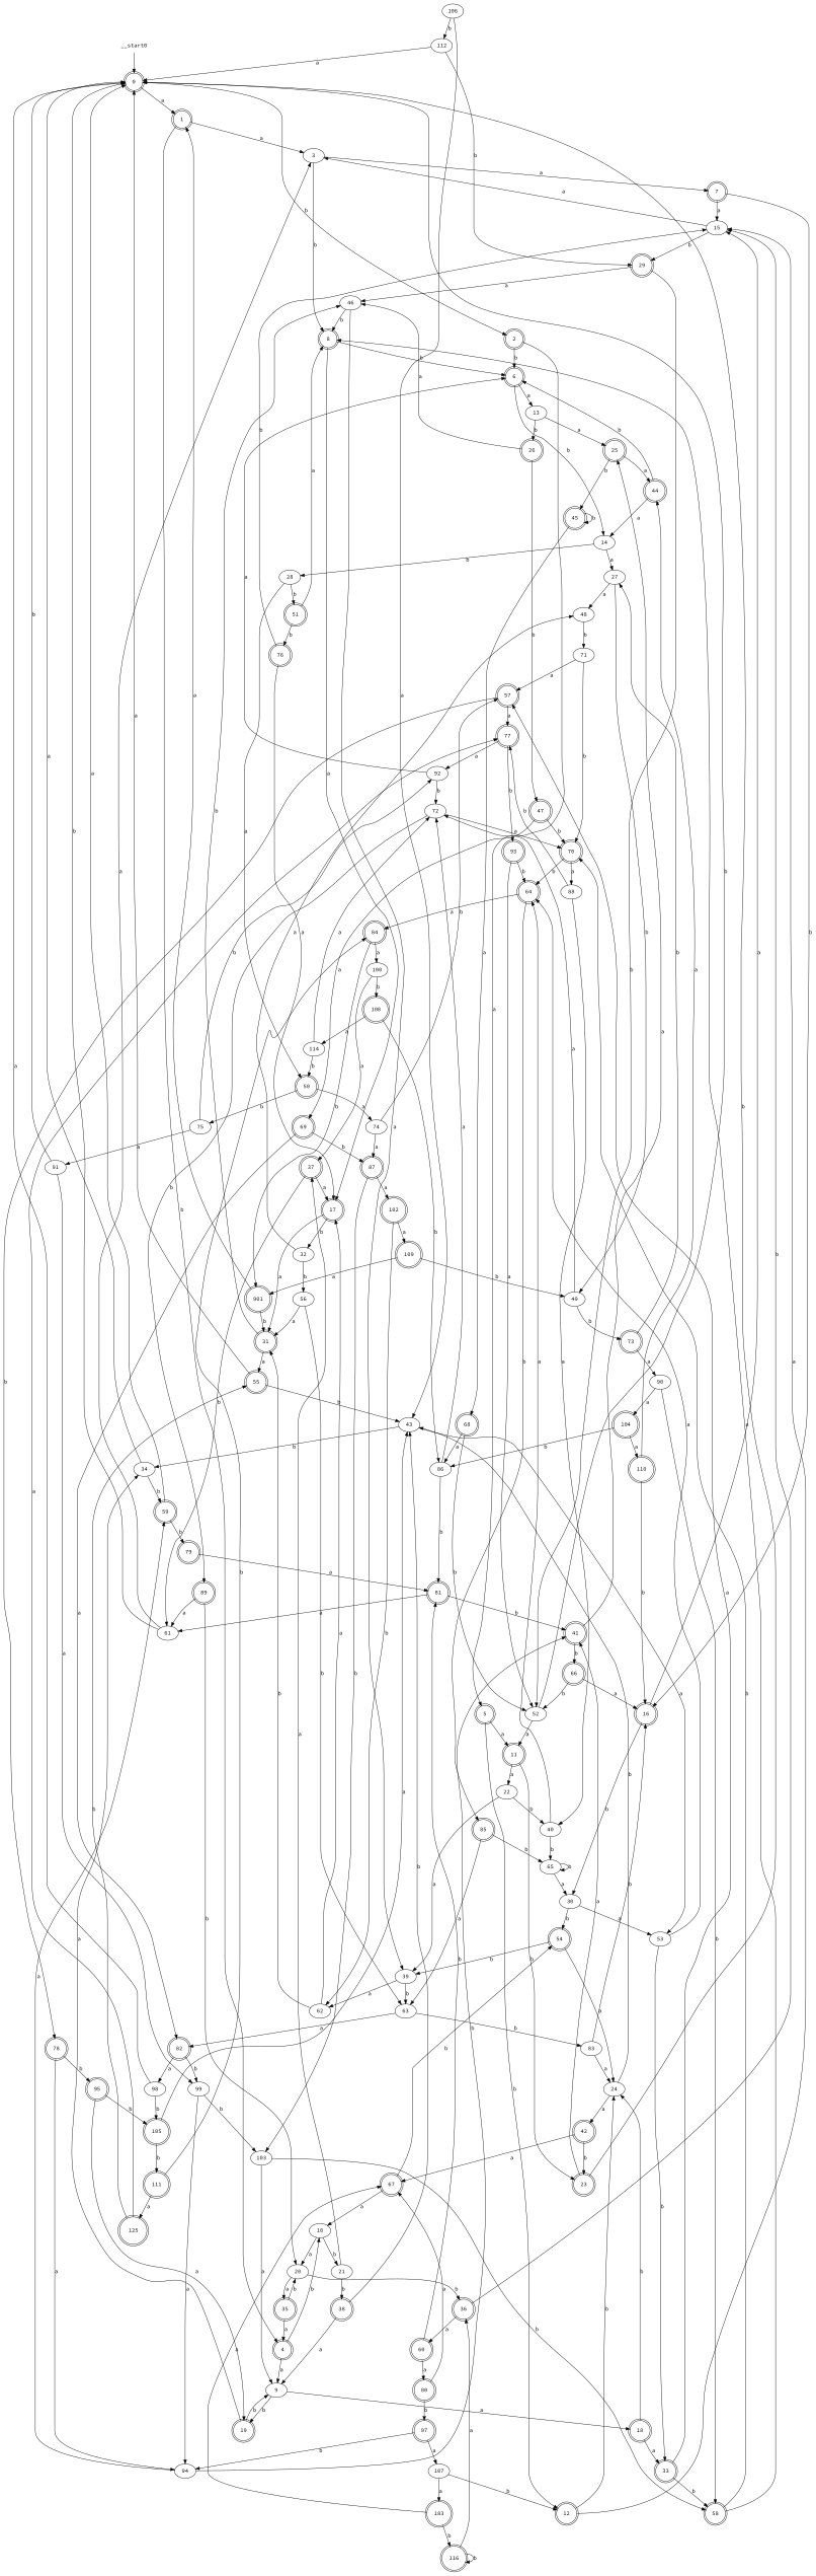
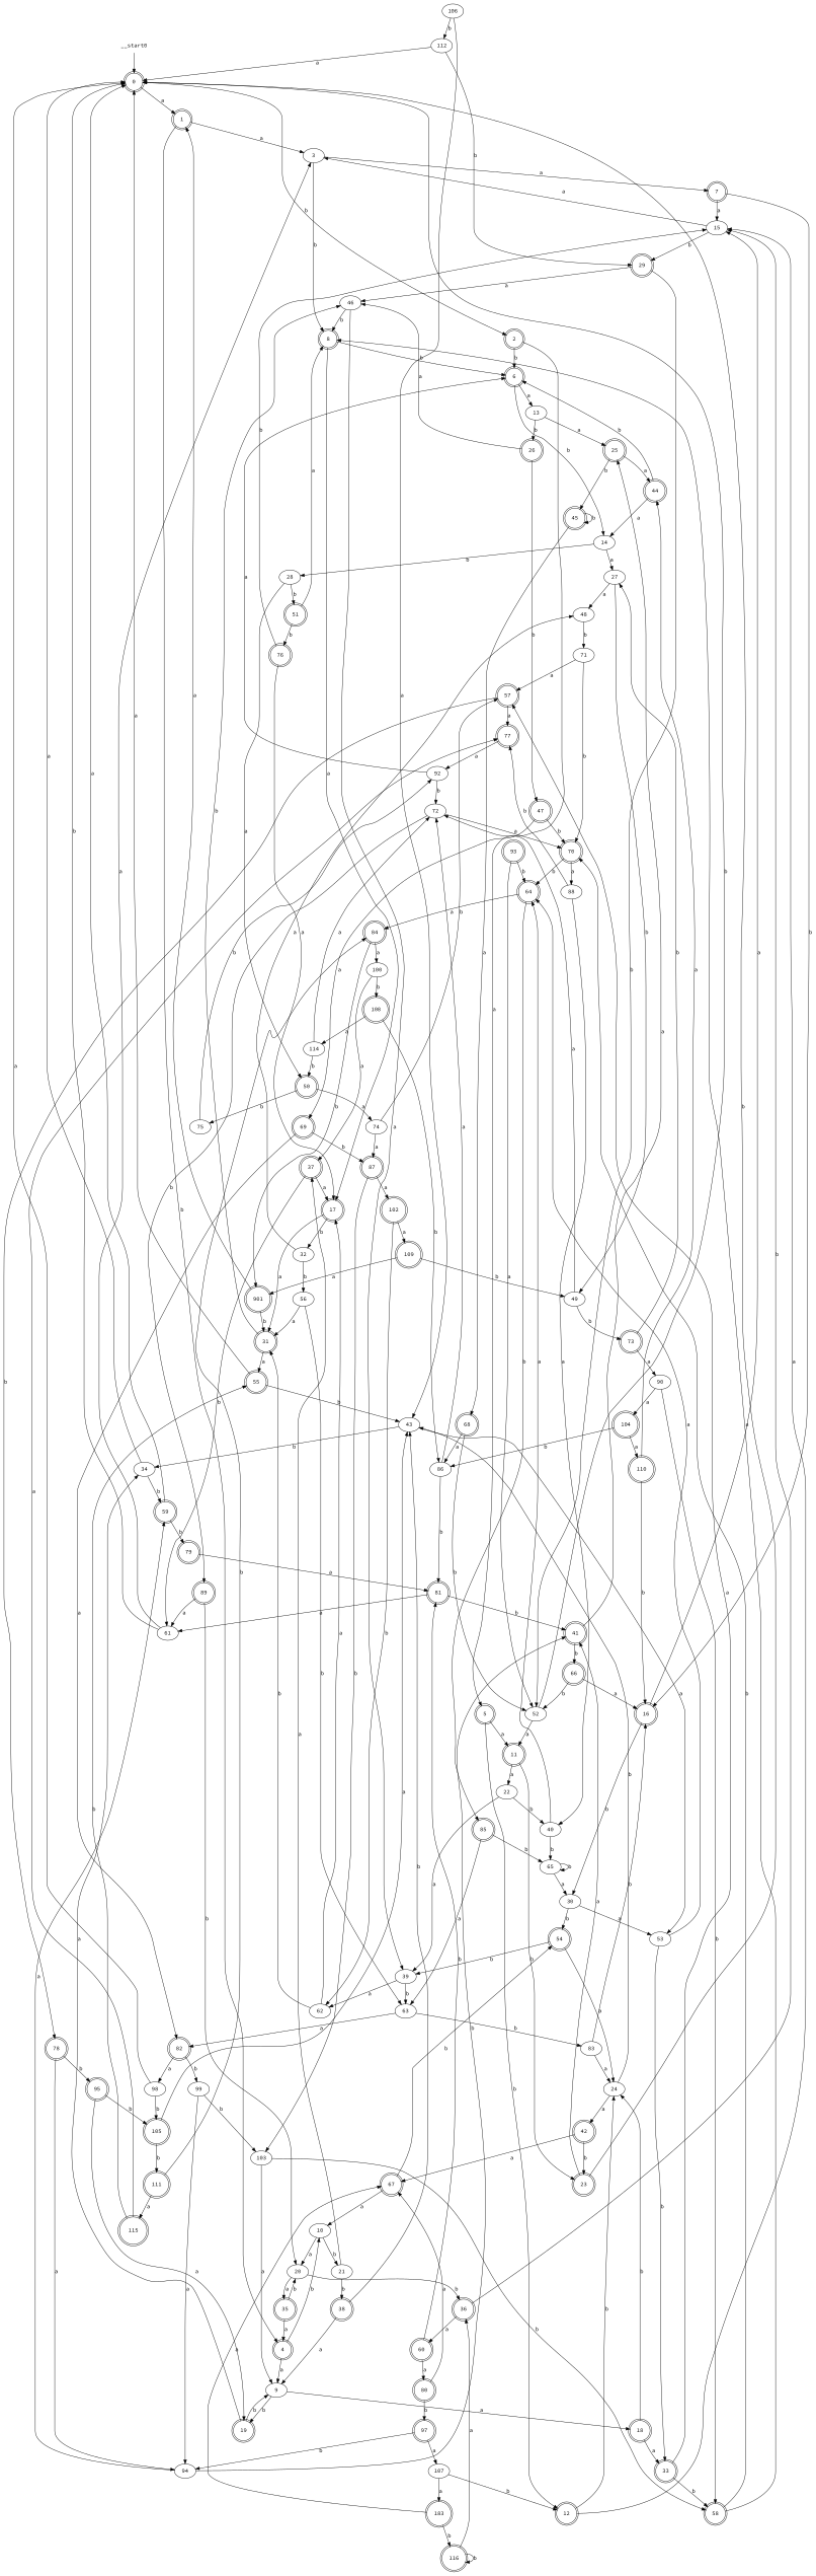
  digraph {
    fontname="Source Code Pro"
    node [fontname="Source Code Pro" shape=doublecircle]
    edge [fontname="Source Code Pro"]
    __start0 [shape=none]
    0
    1
    2
    3 [shape=""]
    4
    5
    6
    7
    8
    9 [shape=""]
    10 [shape=""]
    11
    12
    13 [shape=""]
    14 [shape=""]
    15 [shape=""]
    16
    17
    18
    19
    20 [shape=""]
    21 [shape=""]
    22 [shape=""]
    23
    24 [shape=""]
    25
    26
    27 [shape=""]
    28 [shape=""]
    29
    30 [shape=""]
    31
    32 [shape=""]
    33
    34 [shape=""]
    35
    36
    37
    38
    39 [shape=""]
    40 [shape=""]
    41
    42
    43 [shape=""]
    44
    45
    46 [shape=""]
    47
    48 [shape=""]
    49 [shape=""]
    50
    51
    52 [shape=""]
    53 [shape=""]
    54
    55
    56 [shape=""]
    57
    58
    59
    60
    61 [shape=""]
    62 [shape=""]
    63 [shape=""]
    64
    65 [shape=""]
    66
    67
    68
    69
    70
    71 [shape=""]
    72 [shape=""]
    73
    74 [shape=""]
    75 [shape=""]
    76
    77
    78
    79
    80
    81
    82
    83 [shape=""]
    84
    85
    86 [shape=""]
    87
    88 [shape=""]
    89
    90 [shape=""]
-   91 [shape=""]
    92 [shape=""]
    93
    94 [shape=""]
    95
    97
    98 [shape=""]
    99 [shape=""]
    100 [shape=""]
    n102 [label=901]
    102
    103 [shape=""]
    104
    105
    107 [shape=""]
    108
    109
    110
    111
    106 [shape=""]
    112 [shape=""]
    n114 [label=183]
    114 [shape=""]
-   115 [label=125]
+   115
    116
    __start0 -> 0
    0 -> 1 [label=a]
    0 -> 2 [label=b]
    1 -> 3 [label=a]
    1 -> 4 [label=b]
    2 -> 5 [label=a]
    2 -> 6 [label=b]
    3 -> 7 [label=a]
    3 -> 8 [label=b]
    4 -> 9 [label=a]
    4 -> 10 [label=b]
    5 -> 11 [label=a]
    5 -> 12 [label=b]
    6 -> 13 [label=a]
    6 -> 14 [label=b]
    7 -> 15 [label=a]
    7 -> 16 [label=b]
    8 -> 6 [label=b]
    8 -> 17 [label=a]
    9 -> 18 [label=a]
    9 -> 19 [label=b]
    10 -> 20 [label=a]
    10 -> 21 [label=b]
    11 -> 22 [label=a]
    11 -> 23 [label=b]
    12 -> 15 [label=a]
    12 -> 24 [label=b]
    13 -> 25 [label=a]
    13 -> 26 [label=b]
    14 -> 27 [label=a]
    14 -> 28 [label=b]
    15 -> 3 [label=a]
    15 -> 29 [label=b]
    16 -> 15 [label=a]
    16 -> 30 [label=b]
    17 -> 31 [label=a]
    17 -> 32 [label=b]
    18 -> 24 [label=b]
    18 -> 33 [label=a]
    19 -> 9 [label=b]
    19 -> 34 [label=a]
    20 -> 35 [label=a]
    20 -> 36 [label=b]
    21 -> 37 [label=a]
    21 -> 38 [label=b]
    22 -> 39 [label=a]
    22 -> 40 [label=b]
    23 -> 0 [label=b]
    23 -> 41 [label=a]
    24 -> 42 [label=a]
    24 -> 43 [label=b]
    25 -> 44 [label=a]
    25 -> 45 [label=b]
    26 -> 46 [label=a]
    26 -> 47 [label=b]
    27 -> 48 [label=a]
    27 -> 49 [label=b]
    28 -> 50 [label=a]
    28 -> 51 [label=b]
    29 -> 46 [label=a]
    29 -> 52 [label=b]
    30 -> 53 [label=a]
    30 -> 54 [label=b]
    31 -> 46 [label=b]
    31 -> 55 [label=a]
    32 -> 48 [label=a]
    32 -> 56 [label=b]
    33 -> 57 [label=a]
    33 -> 58 [label=b]
    34 -> 0 [label=a]
    34 -> 59 [label=b]
    35 -> 4 [label=a]
    35 -> 20 [label=b]
    36 -> 15 [label=b]
    36 -> 60 [label=a]
    37 -> 17 [label=a]
    37 -> 61 [label=b]
    38 -> 9 [label=a]
    38 -> 43 [label=b]
    39 -> 62 [label=a]
    39 -> 63 [label=b]
    40 -> 64 [label=a]
    40 -> 65 [label=b]
    41 -> 25 [label=a]
    41 -> 66 [label=b]
    42 -> 23 [label=b]
    42 -> 67 [label=a]
    43 -> 34 [label=b]
    43 -> 53 [label=a]
    44 -> 6 [label=b]
    44 -> 14 [label=a]
    45 -> 45 [label=b]
    45 -> 68 [label=a]
    46 -> 8 [label=b]
    46 -> 39 [label=a]
    47 -> 69 [label=a]
    47 -> 70 [label=b]
    48 -> 71 [label=b]
    49 -> 72 [label=a]
    49 -> 73 [label=b]
    50 -> 74 [label=a]
    50 -> 75 [label=b]
    51 -> 8 [label=a]
    51 -> 76 [label=b]
    52 -> 0 [label=b]
    52 -> 11 [label=a]
    53 -> 33 [label=b]
    53 -> 64 [label=a]
    54 -> 24 [label=a]
    54 -> 39 [label=b]
    55 -> 0 [label=a]
    55 -> 43 [label=b]
    56 -> 31 [label=a]
    56 -> 63 [label=b]
    57 -> 77 [label=a]
    57 -> 78 [label=b]
    58 -> 8 [label=a]
    58 -> 70 [label=b]
    59 -> 0 [label=a]
    59 -> 79 [label=b]
    60 -> 80 [label=a]
    60 -> 81 [label=b]
    61 -> 0 [label=b]
    61 -> 3 [label=a]
    62 -> 17 [label=a]
    62 -> 31 [label=b]
    63 -> 82 [label=a]
    63 -> 83 [label=b]
    64 -> 84 [label=a]
    64 -> 85 [label=b]
    65 -> 30 [label=a]
    65 -> 65 [label=b]
    66 -> 16 [label=a]
    66 -> 52 [label=b]
    67 -> 10 [label=a]
    67 -> 54 [label=b]
    68 -> 52 [label=b]
    68 -> 86 [label=a]
    69 -> 82 [label=a]
    69 -> 87 [label=b]
    70 -> 64 [label=b]
    70 -> 88 [label=a]
    71 -> 57 [label=a]
    71 -> 70 [label=b]
    72 -> 70 [label=a]
    72 -> 89 [label=b]
    73 -> 27 [label=b]
    73 -> 90 [label=a]
    74 -> 57 [label=b]
    74 -> 87 [label=a]
-   75 -> 91 [label=a]
    75 -> 92 [label=b]
    76 -> 15 [label=b]
    76 -> 17 [label=a]
    77 -> 92 [label=a]
-   77 -> 93 [label=b]
    78 -> 94 [label=a]
    78 -> 95 [label=b]
    79 -> 81 [label=a]
    80 -> 67 [label=a]
    80 -> 97 [label=b]
    81 -> 41 [label=b]
    81 -> 61 [label=a]
    82 -> 98 [label=a]
    82 -> 99 [label=b]
    83 -> 16 [label=b]
    83 -> 24 [label=a]
    84 -> 100 [label=a]
    84 -> n102 [label=b]
    85 -> 63 [label=a]
    85 -> 65 [label=b]
    86 -> 72 [label=a]
    86 -> 81 [label=b]
    87 -> 102 [label=a]
    87 -> 103 [label=b]
    88 -> 40 [label=a]
    88 -> 77 [label=b]
    89 -> 20 [label=b]
    89 -> 61 [label=a]
    90 -> 58 [label=b]
    90 -> 104 [label=a]
-   91 -> 0 [label=b]
-   91 -> 99 [label=a]
    92 -> 6 [label=a]
    92 -> 72 [label=b]
    93 -> 52 [label=a]
    93 -> 64 [label=b]
    94 -> 41 [label=b]
    94 -> 59 [label=a]
    95 -> 19 [label=a]
    95 -> 105 [label=b]
    97 -> 94 [label=b]
    97 -> 107 [label=a]
    98 -> 0 [label=a]
    98 -> 105 [label=b]
    99 -> 94 [label=a]
    99 -> 103 [label=b]
    100 -> 37 [label=a]
    100 -> 108 [label=b]
    n102 -> 1 [label=a]
    n102 -> 31 [label=b]
    102 -> 62 [label=b]
    102 -> 109 [label=a]
    103 -> 9 [label=a]
    103 -> 58 [label=b]
    104 -> 86 [label=b]
    104 -> 110 [label=a]
    105 -> 43 [label=a]
    105 -> 111 [label=b]
    107 -> 12 [label=b]
    107 -> n114 [label=a]
    108 -> 86 [label=b]
    108 -> 114 [label=a]
    109 -> 49 [label=b]
    109 -> n102 [label=a]
    110 -> 16 [label=b]
    110 -> 44 [label=a]
    111 -> 84 [label=b]
    111 -> 115 [label=a]
    106 -> 43 [label=a]
    106 -> 112 [label=b]
    112 -> 0 [label=a]
    112 -> 29 [label=b]
    n114 -> 67 [label=a]
    n114 -> 116 [label=b]
    114 -> 50 [label=b]
    114 -> 72 [label=a]
    115 -> 55 [label=b]
    115 -> 77 [label=a]
    116 -> 36 [label=a]
    116 -> 116 [label=b]
  }
